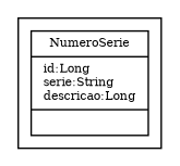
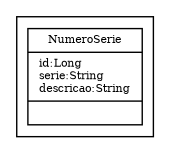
  digraph {
    fontname="Times-Roman"
    fontsize=8
-   n1 [fontname="Times-Roman" fontsize=8 label="{NumeroSerie|id:Long\lserie:String\ldescricao:Long\l|\l}" shape=record]
+   n1 [fontname="Times-Roman" fontsize=8 label="{NumeroSerie|id:Long\lserie:String\ldescricao:String\l|\l}" shape=record]
    subgraph cluster_1 {
      n1
    }
  }
